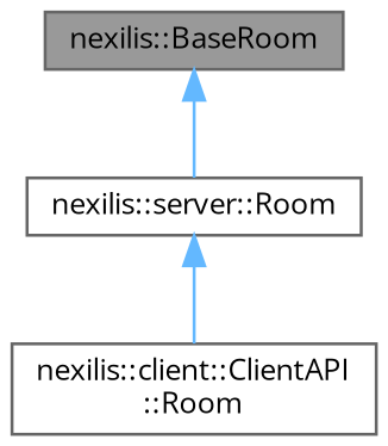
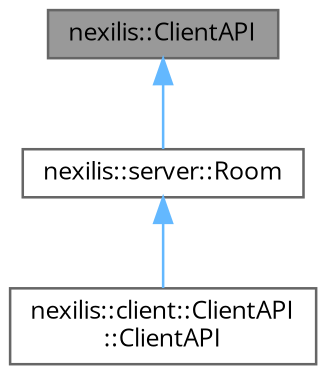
  digraph {
    fontname="Open Sans"
    node [color=gray40 fillcolor=white fontname="Open Sans" fontsize=10 shape=box style=filled]
    edge [color=steelblue1 dir=back fontname="Open Sans" fontsize=10 labelfontname=Helvetica labelfontsize=10 style=solid]
-   n1 [fillcolor=grey60 fontcolor=black height=0.2 label="nexilis::BaseRoom" width=0.4]
+   n1 [fillcolor=grey60 fontcolor=black height=0.2 label="nexilis::ClientAPI" width=0.4]
    n2 [height=0.2 label="nexilis::server::Room" width=0.4]
-   n3 [height=0.2 label="nexilis::client::ClientAPI\l::Room" width=0.4]
+   n3 [height=0.2 label="nexilis::client::ClientAPI\l::ClientAPI" width=0.4]
    n1 -> n2
    n2 -> n3
  }
